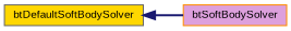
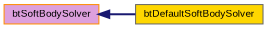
  digraph {
    rankdir=LR
    fontname="Liberation Sans"
    node [fontname="Liberation Sans" fontsize=10 shape=record style=filled]
    n1 [color=darkorange fillcolor=plum height=0.2 label=btSoftBodySolver width=0.4]
    n2 [color=gray40 fillcolor=gold height=0.2 label=btDefaultSoftBodySolver width=0.4]
-   n2 -> n1 [color=midnightblue dir=back fontname="Liberation Sans" fontsize=10 labelfontname=Helvetica labelfontsize=10 style=bold]
+   n1 -> n2 [color=midnightblue dir=back fontname="Liberation Sans" fontsize=10 labelfontname=Helvetica labelfontsize=10 style=bold]
  }
